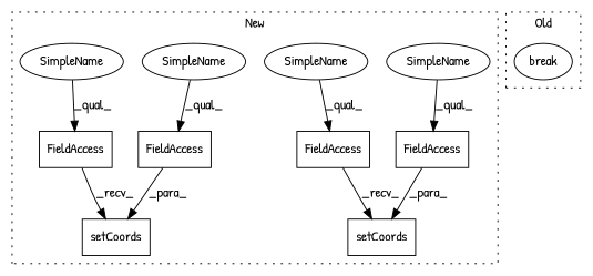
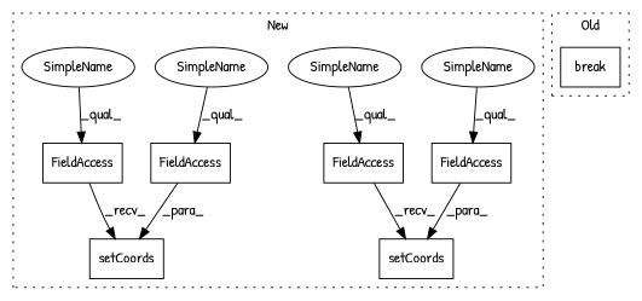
  digraph {
    fontname="Patrick Hand"
    node [a=22 l=12 s=17348 shape=box fontname="Patrick Hand"]
    edge [fontname="Patrick Hand"]
    n1 [a=32 l="10,1" label=setCoords s="17338,17360"]
    n2 [label=FieldAccess]
    n3 [label=FieldAccess s=16842]
    n4 [label=FieldAccess s=16865]
    n5 [label=FieldAccess s=17325]
    n6 [a=32 l="10,1" label=setCoords s="16855,16877"]
    n7 [a=42 l=4 label=SimpleName s=16865 shape=ellipse]
    n8 [a=42 l=4 label=SimpleName shape=ellipse]
    n9 [a=42 l=4 label=SimpleName s=17325 shape=ellipse]
    n10 [a=42 l=4 label=SimpleName s=16842 shape=ellipse]
-   n11 [a=10 l=6 label=break s=16503 shape=ellipse]
+   n11 [a=10 l=6 label=break s=16503]
    subgraph cluster_1 {
      label=New
      style=dotted
      n1
      n2
      n3
      n4
      n5
      n6
      n7
      n8
      n9
      n10
    }
    subgraph cluster_2 {
      label=Old
      style=dotted
      n11
    }
    n2 -> n1 [label=_para_]
    n3 -> n6 [label=_recv_]
    n4 -> n6 [label=_para_]
    n5 -> n1 [label=_recv_]
    n7 -> n4 [label=_qual_]
    n8 -> n2 [label=_qual_]
    n9 -> n5 [label=_qual_]
    n10 -> n3 [label=_qual_]
  }
